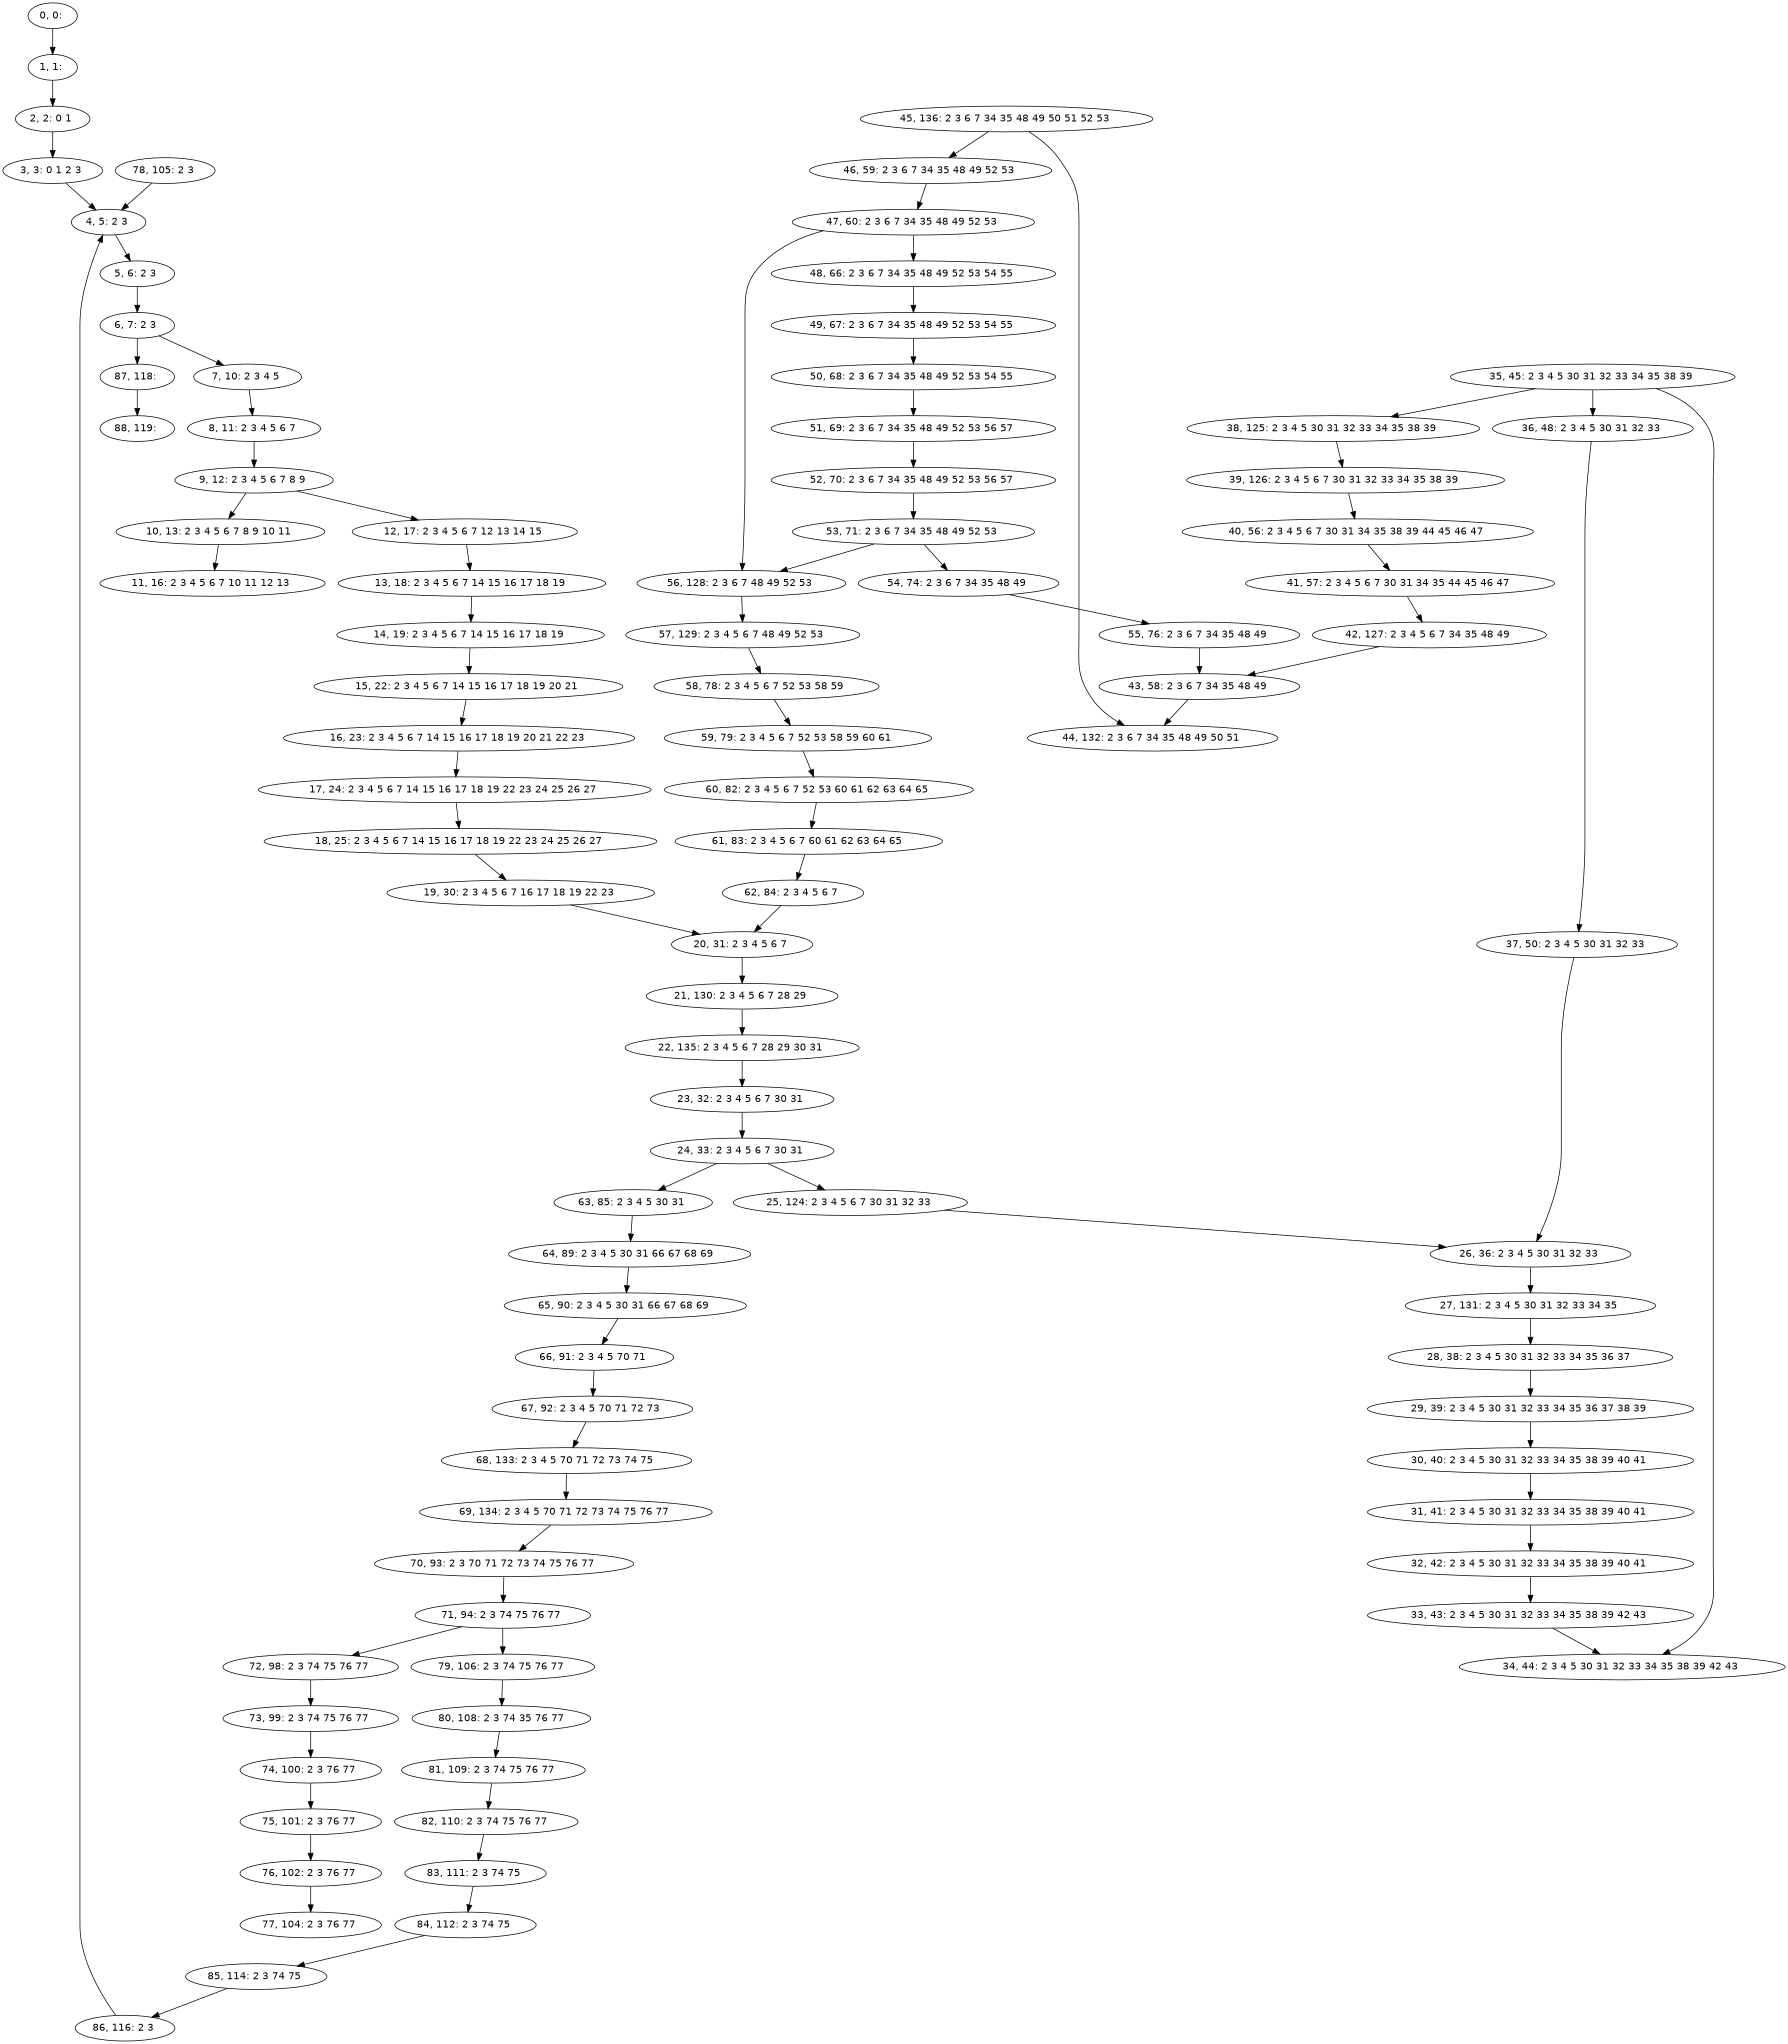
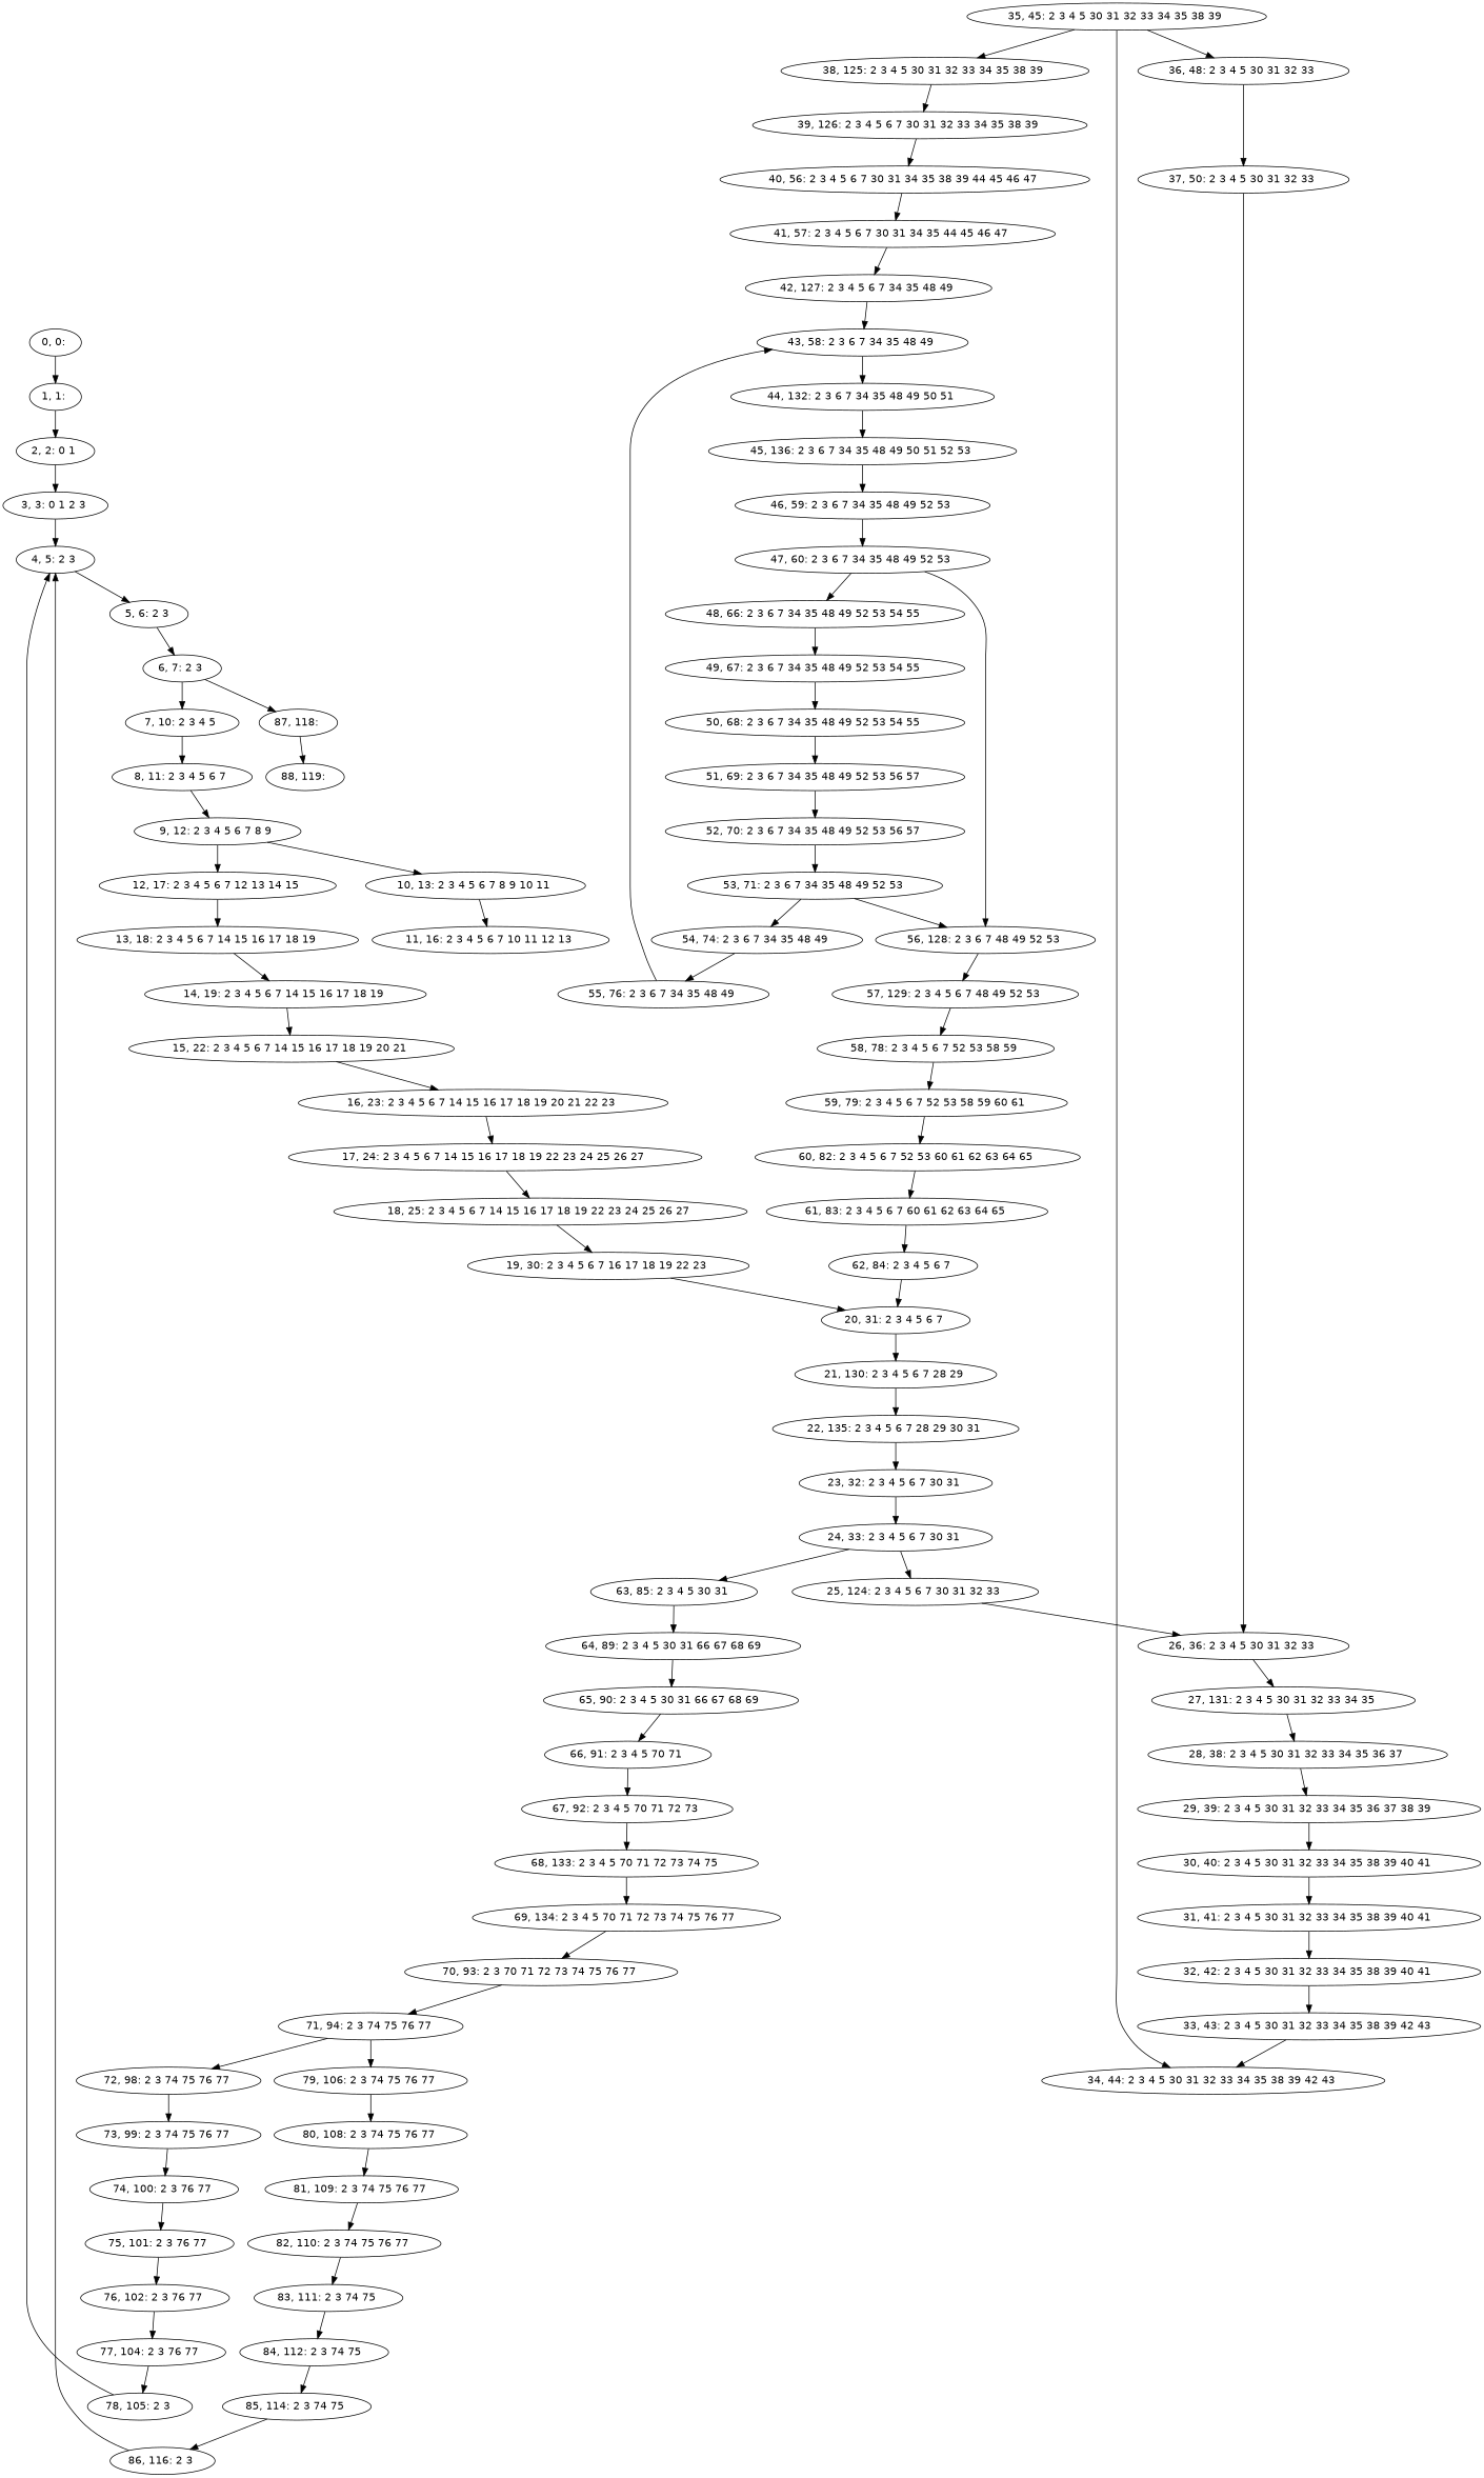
  digraph {
    fontname="DejaVu Sans"
    node [fontname="DejaVu Sans"]
    edge [fontname="DejaVu Sans"]
    n1 [label="0, 0: "]
    n2 [label="1, 1: "]
    n3 [label="2, 2: 0 1 "]
    n4 [label="3, 3: 0 1 2 3 "]
    n5 [label="4, 5: 2 3 "]
    n6 [label="5, 6: 2 3 "]
    n7 [label="6, 7: 2 3 "]
    n8 [label="7, 10: 2 3 4 5 "]
    n9 [label="87, 118: "]
    n10 [label="8, 11: 2 3 4 5 6 7 "]
    n11 [label="88, 119: "]
    n12 [label="9, 12: 2 3 4 5 6 7 8 9 "]
    n13 [label="10, 13: 2 3 4 5 6 7 8 9 10 11 "]
    n14 [label="12, 17: 2 3 4 5 6 7 12 13 14 15 "]
    n15 [label="11, 16: 2 3 4 5 6 7 10 11 12 13 "]
    n16 [label="13, 18: 2 3 4 5 6 7 14 15 16 17 18 19 "]
    n17 [label="14, 19: 2 3 4 5 6 7 14 15 16 17 18 19 "]
    n18 [label="15, 22: 2 3 4 5 6 7 14 15 16 17 18 19 20 21 "]
    n19 [label="16, 23: 2 3 4 5 6 7 14 15 16 17 18 19 20 21 22 23 "]
    n20 [label="17, 24: 2 3 4 5 6 7 14 15 16 17 18 19 22 23 24 25 26 27 "]
    n21 [label="18, 25: 2 3 4 5 6 7 14 15 16 17 18 19 22 23 24 25 26 27 "]
    n22 [label="19, 30: 2 3 4 5 6 7 16 17 18 19 22 23 "]
    n23 [label="20, 31: 2 3 4 5 6 7 "]
    n24 [label="21, 130: 2 3 4 5 6 7 28 29 "]
    n25 [label="22, 135: 2 3 4 5 6 7 28 29 30 31 "]
    n26 [label="23, 32: 2 3 4 5 6 7 30 31 "]
    n27 [label="24, 33: 2 3 4 5 6 7 30 31 "]
    n28 [label="25, 124: 2 3 4 5 6 7 30 31 32 33 "]
    n29 [label="63, 85: 2 3 4 5 30 31 "]
    n30 [label="26, 36: 2 3 4 5 30 31 32 33 "]
    n31 [label="64, 89: 2 3 4 5 30 31 66 67 68 69 "]
    n32 [label="27, 131: 2 3 4 5 30 31 32 33 34 35 "]
    n33 [label="28, 38: 2 3 4 5 30 31 32 33 34 35 36 37 "]
    n34 [label="29, 39: 2 3 4 5 30 31 32 33 34 35 36 37 38 39 "]
    n35 [label="30, 40: 2 3 4 5 30 31 32 33 34 35 38 39 40 41 "]
    n36 [label="31, 41: 2 3 4 5 30 31 32 33 34 35 38 39 40 41 "]
    n37 [label="32, 42: 2 3 4 5 30 31 32 33 34 35 38 39 40 41 "]
    n38 [label="33, 43: 2 3 4 5 30 31 32 33 34 35 38 39 42 43 "]
    n39 [label="34, 44: 2 3 4 5 30 31 32 33 34 35 38 39 42 43 "]
    n40 [label="35, 45: 2 3 4 5 30 31 32 33 34 35 38 39 "]
    n41 [label="36, 48: 2 3 4 5 30 31 32 33 "]
    n42 [label="38, 125: 2 3 4 5 30 31 32 33 34 35 38 39 "]
    n43 [label="37, 50: 2 3 4 5 30 31 32 33 "]
    n44 [label="39, 126: 2 3 4 5 6 7 30 31 32 33 34 35 38 39 "]
    n45 [label="40, 56: 2 3 4 5 6 7 30 31 34 35 38 39 44 45 46 47 "]
    n46 [label="41, 57: 2 3 4 5 6 7 30 31 34 35 44 45 46 47 "]
    n47 [label="42, 127: 2 3 4 5 6 7 34 35 48 49 "]
    n48 [label="43, 58: 2 3 6 7 34 35 48 49 "]
    n49 [label="44, 132: 2 3 6 7 34 35 48 49 50 51 "]
    n50 [label="45, 136: 2 3 6 7 34 35 48 49 50 51 52 53 "]
    n51 [label="46, 59: 2 3 6 7 34 35 48 49 52 53 "]
    n52 [label="47, 60: 2 3 6 7 34 35 48 49 52 53 "]
    n53 [label="48, 66: 2 3 6 7 34 35 48 49 52 53 54 55 "]
    n54 [label="56, 128: 2 3 6 7 48 49 52 53 "]
    n55 [label="49, 67: 2 3 6 7 34 35 48 49 52 53 54 55 "]
    n56 [label="57, 129: 2 3 4 5 6 7 48 49 52 53 "]
    n57 [label="50, 68: 2 3 6 7 34 35 48 49 52 53 54 55 "]
    n58 [label="51, 69: 2 3 6 7 34 35 48 49 52 53 56 57 "]
    n59 [label="52, 70: 2 3 6 7 34 35 48 49 52 53 56 57 "]
    n60 [label="53, 71: 2 3 6 7 34 35 48 49 52 53 "]
    n61 [label="54, 74: 2 3 6 7 34 35 48 49 "]
    n62 [label="55, 76: 2 3 6 7 34 35 48 49 "]
    n63 [label="58, 78: 2 3 4 5 6 7 52 53 58 59 "]
    n64 [label="59, 79: 2 3 4 5 6 7 52 53 58 59 60 61 "]
    n65 [label="60, 82: 2 3 4 5 6 7 52 53 60 61 62 63 64 65 "]
    n66 [label="61, 83: 2 3 4 5 6 7 60 61 62 63 64 65 "]
    n67 [label="62, 84: 2 3 4 5 6 7 "]
    n68 [label="65, 90: 2 3 4 5 30 31 66 67 68 69 "]
    n69 [label="66, 91: 2 3 4 5 70 71 "]
    n70 [label="67, 92: 2 3 4 5 70 71 72 73 "]
    n71 [label="68, 133: 2 3 4 5 70 71 72 73 74 75 "]
    n72 [label="69, 134: 2 3 4 5 70 71 72 73 74 75 76 77 "]
    n73 [label="70, 93: 2 3 70 71 72 73 74 75 76 77 "]
    n74 [label="71, 94: 2 3 74 75 76 77 "]
    n75 [label="72, 98: 2 3 74 75 76 77 "]
    n76 [label="79, 106: 2 3 74 75 76 77 "]
    n77 [label="73, 99: 2 3 74 75 76 77 "]
-   n78 [label="80, 108: 2 3 74 35 76 77"]
+   n78 [label="80, 108: 2 3 74 75 76 77 "]
    n79 [label="74, 100: 2 3 76 77 "]
    n80 [label="75, 101: 2 3 76 77 "]
    n81 [label="76, 102: 2 3 76 77 "]
    n82 [label="77, 104: 2 3 76 77 "]
    n83 [label="78, 105: 2 3 "]
    n84 [label="81, 109: 2 3 74 75 76 77 "]
    n85 [label="82, 110: 2 3 74 75 76 77 "]
    n86 [label="83, 111: 2 3 74 75 "]
    n87 [label="84, 112: 2 3 74 75 "]
    n88 [label="85, 114: 2 3 74 75 "]
    n89 [label="86, 116: 2 3 "]
    n1 -> n2
    n2 -> n3
    n3 -> n4
    n4 -> n5
    n5 -> n6
    n6 -> n7
    n7 -> n8
    n7 -> n9
    n8 -> n10
    n9 -> n11
    n10 -> n12
    n12 -> n13
    n12 -> n14
    n13 -> n15
    n14 -> n16
    n16 -> n17
    n17 -> n18
    n18 -> n19
    n19 -> n20
    n20 -> n21
    n21 -> n22
    n22 -> n23
    n23 -> n24
    n24 -> n25
    n25 -> n26
    n26 -> n27
    n27 -> n28
    n27 -> n29
    n28 -> n30
    n29 -> n31
    n30 -> n32
    n31 -> n68
    n32 -> n33
    n33 -> n34
    n34 -> n35
    n35 -> n36
    n36 -> n37
    n37 -> n38
    n38 -> n39
    n40 -> n39
    n40 -> n41
    n40 -> n42
    n41 -> n43
    n42 -> n44
    n43 -> n30
    n44 -> n45
    n45 -> n46
    n46 -> n47
    n47 -> n48
    n48 -> n49
-   n50 -> n49
+   n49 -> n50
    n50 -> n51
    n51 -> n52
    n52 -> n53
    n52 -> n54
    n53 -> n55
    n54 -> n56
    n55 -> n57
    n56 -> n63
    n57 -> n58
    n58 -> n59
    n59 -> n60
    n60 -> n54
    n60 -> n61
    n61 -> n62
    n62 -> n48
    n63 -> n64
    n64 -> n65
    n65 -> n66
    n66 -> n67
    n67 -> n23
    n68 -> n69
    n69 -> n70
    n70 -> n71
    n71 -> n72
    n72 -> n73
    n73 -> n74
    n74 -> n75
    n74 -> n76
    n75 -> n77
    n76 -> n78
    n77 -> n79
    n78 -> n84
    n79 -> n80
    n80 -> n81
    n81 -> n82
+   n82 -> n83
    n83 -> n5
    n84 -> n85
    n85 -> n86
    n86 -> n87
    n87 -> n88
    n88 -> n89
    n89 -> n5
  }
